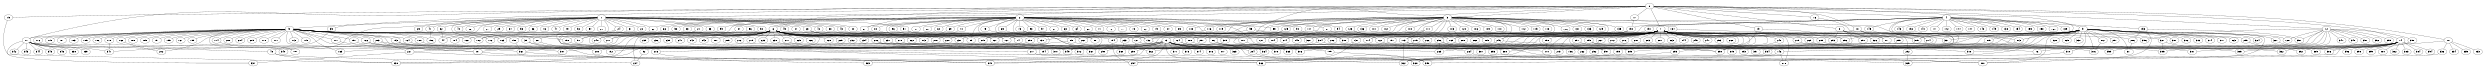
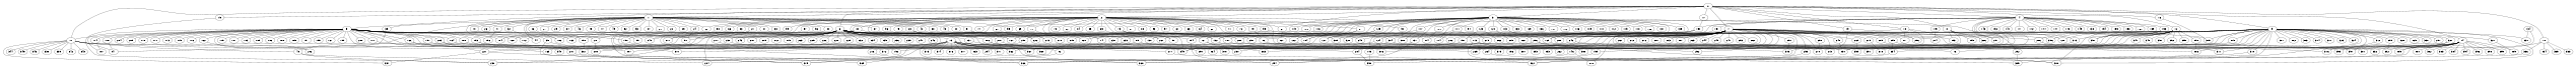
  graph {
    0
    1
    2
    3
    4
    5
    6
    7
    8
    9
    10
    11
    12
    13
    14
    15
    16
    17
    18
    19
    67
    20
    21
    22
    23
    24
    25
    26
    27
    28
    29
    30
    31
    32
    33
    34
    35
    36
    37
    38
    39
    40
    41
    42
    43
    44
    45
    46
    47
    48
    49
    50
    51
    52
    53
    54
    55
    56
    62
    58
    59
    60
    61
    63
    64
    65
    66
    68
    69
    70
    71
    72
    73
    74
    75
    76
    77
    78
    79
    80
    81
    82
    83
    84
    85
    86
    87
    88
    89
    90
    91
    92
    93
    94
    95
    96
    97
    98
    99
    128
    130
    131
    132
    133
    134
    129
    136
    137
    135
    100
    101
    102
    103
    104
    105
    106
    107
    108
    109
    110
    111
    112
    113
    114
    115
    116
    117
    118
    119
    120
    121
    122
    123
    124
    125
    126
    127
    246
    138
    139
    140
    141
    142
    143
    144
    145
    146
    147
    148
    149
    150
    151
    152
    153
    154
    155
    156
    157
    158
    159
    160
    161
    162
    163
    164
    165
    166
    167
    168
    169
    170
    171
    172
    173
    174
    175
    176
    177
    178
    179
    180
    181
    182
    183
    184
    185
    186
    187
    188
    189
    190
    191
    192
    193
    194
    195
    196
    197
    198
    199
    200
    201
    202
    203
    204
    205
    362
    206
    207
    208
    209
    210
    211
    212
    213
    214
    215
    216
    217
    218
    219
    220
    221
    222
    223
    224
    225
    226
    227
    228
    229
    230
    231
    232
    233
    234
    235
    236
    237
    238
    239
    240
    241
    242
    243
    320
    256
    258
    259
    260
    261
    262
    257
    264
    265
    266
    267
    268
    269
    270
    271
    272
    273
    274
    275
    276
    277
    278
    279
    280
    281
    282
    283
    284
    285
    286
    287
    288
    289
    290
    263
    244
    245
    247
    248
    249
    250
    251
    252
    253
    254
    255
    356
    293
    291
    292
    294
    295
    326
    296
    297
    298
    299
    300
    301
    302
    303
    304
    305
    306
    307
    308
    309
    310
    311
    312
    313
    314
    315
    316
    317
    318
    319
    321
    322
    323
    324
    325
    327
    328
    329
    330
    331
    332
    333
    334
    335
    336
    337
    338
    339
    340
    341
    342
    343
    344
    345
    346
    352
    354
    355
    357
    358
    353
    359
    347
    348
    349
    350
    351
    360
    361
    363
    364
    365
    366
    367
    368
    369
    370
    371
    372
    373
    374
    375
    376
    377
    378
    379
    384
    386
    387
    388
    389
    390
    385
    392
    393
    394
    391
    396
    395
    398
    397
    399
    380
    381
    382
    383
    57
    0 -- 1
    0 -- 2
    0 -- 3
    0 -- 4
    0 -- 5
    0 -- 6
    0 -- 7
    0 -- 8
    0 -- 9
    0 -- 10
    0 -- 11
    0 -- 12
    0 -- 13
    0 -- 14
    0 -- 15
    0 -- 16
    0 -- 17
    0 -- 18
    0 -- 19
    0 -- 67
    1 -- 20
    1 -- 21
    1 -- 22
    1 -- 23
    1 -- 24
    1 -- 25
    1 -- 26
    1 -- 27
    1 -- 28
    1 -- 29
    1 -- 30
    1 -- 31
    1 -- 32
    1 -- 33
    1 -- 34
    1 -- 35
    1 -- 36
    1 -- 37
    1 -- 38
    1 -- 39
    1 -- 40
    1 -- 41
    1 -- 42
    1 -- 43
    1 -- 44
    1 -- 45
    1 -- 46
    1 -- 47
    1 -- 48
    1 -- 49
    1 -- 50
    1 -- 51
    1 -- 52
    1 -- 53
    1 -- 54
    1 -- 55
    1 -- 56
    1 -- 62
    2 -- 67
    2 -- 62
    2 -- 58
    2 -- 59
    2 -- 60
    2 -- 61
    2 -- 63
    2 -- 64
    2 -- 65
    2 -- 66
    2 -- 68
    2 -- 69
    2 -- 70
    2 -- 71
    2 -- 72
    2 -- 73
    2 -- 74
    2 -- 75
    2 -- 76
    2 -- 77
    2 -- 78
    2 -- 79
    2 -- 80
    2 -- 81
    2 -- 82
    2 -- 83
    2 -- 84
    2 -- 85
    2 -- 86
    2 -- 87
    2 -- 88
    2 -- 89
    2 -- 90
    2 -- 91
    2 -- 92
    2 -- 93
    2 -- 94
    2 -- 95
    2 -- 96
    2 -- 97
    2 -- 98
    2 -- 99
    3 -- 128
    3 -- 130
    3 -- 131
    3 -- 132
    3 -- 133
-   3 -- 134
    3 -- 129
    3 -- 136
    3 -- 137
    3 -- 135
    3 -- 100
    3 -- 101
    3 -- 102
    3 -- 103
    3 -- 104
    3 -- 105
    3 -- 106
    3 -- 107
    3 -- 108
    3 -- 109
    3 -- 110
    3 -- 111
    3 -- 112
    3 -- 113
    3 -- 114
    3 -- 115
    3 -- 116
    3 -- 117
    3 -- 118
    3 -- 119
    3 -- 120
    3 -- 121
    3 -- 122
    3 -- 123
    3 -- 124
    3 -- 125
    3 -- 126
    3 -- 127
    3 -- 246
    4 -- 55
    4 -- 138
    4 -- 139
    4 -- 140
    4 -- 141
    4 -- 142
    4 -- 143
    4 -- 144
    4 -- 145
    4 -- 146
    4 -- 147
    4 -- 148
    4 -- 149
    4 -- 150
    4 -- 151
    4 -- 152
    4 -- 153
    4 -- 154
    4 -- 155
    4 -- 156
    4 -- 157
    4 -- 158
    4 -- 159
    4 -- 160
    5 -- 11
    5 -- 161
    5 -- 162
    5 -- 163
    5 -- 164
    5 -- 165
    5 -- 166
    5 -- 167
    5 -- 168
    5 -- 169
    5 -- 170
    5 -- 171
    5 -- 172
    5 -- 173
    5 -- 174
    5 -- 175
    5 -- 176
    5 -- 177
    5 -- 178
    5 -- 179
    5 -- 180
    5 -- 181
    5 -- 182
    5 -- 183
    5 -- 184
    5 -- 185
    5 -- 186
    5 -- 187
    5 -- 188
    5 -- 189
    5 -- 190
    5 -- 191
    5 -- 192
    5 -- 193
    5 -- 194
    5 -- 195
    5 -- 196
    5 -- 197
    5 -- 198
    5 -- 199
    5 -- 200
    5 -- 201
    5 -- 202
    5 -- 203
    5 -- 204
    5 -- 205
    5 -- 362
    6 -- 206
    6 -- 207
    6 -- 208
    6 -- 209
    6 -- 210
    6 -- 211
    6 -- 212
    6 -- 213
    6 -- 214
    6 -- 215
    6 -- 216
    6 -- 217
    6 -- 218
    6 -- 219
    6 -- 220
    6 -- 221
    6 -- 222
    6 -- 223
    6 -- 224
    6 -- 225
    6 -- 226
    6 -- 227
    6 -- 228
    6 -- 229
    6 -- 230
    6 -- 231
    6 -- 232
    6 -- 233
    6 -- 234
    6 -- 235
    6 -- 236
    6 -- 237
    6 -- 238
    6 -- 239
    6 -- 240
    6 -- 241
    6 -- 242
    6 -- 243
    6 -- 320
    7 -- 246
    7 -- 256
    7 -- 258
    7 -- 259
    7 -- 260
    7 -- 261
    7 -- 262
    7 -- 257
    7 -- 264
    7 -- 265
    7 -- 266
    7 -- 267
    7 -- 268
    7 -- 269
    7 -- 270
    7 -- 271
    7 -- 272
    7 -- 273
    7 -- 274
    7 -- 275
    7 -- 276
    7 -- 277
    7 -- 278
    7 -- 279
    7 -- 280
    7 -- 281
    7 -- 282
    7 -- 283
    7 -- 284
    7 -- 285
    7 -- 286
    7 -- 287
    7 -- 288
    7 -- 289
    7 -- 290
    7 -- 263
    7 -- 244
    7 -- 245
    7 -- 247
    7 -- 248
    7 -- 249
    7 -- 250
    7 -- 251
    7 -- 252
    7 -- 253
    7 -- 254
    7 -- 255
    7 -- 356
    7 -- 293
    8 -- 293
    8 -- 291
    8 -- 292
    8 -- 294
    8 -- 295
    8 -- 326
    9 -- 194
    9 -- 362
    9 -- 320
    9 -- 326
    9 -- 296
    9 -- 297
    9 -- 298
    9 -- 299
    9 -- 300
    9 -- 301
    9 -- 302
    9 -- 303
    9 -- 304
    9 -- 305
    9 -- 306
    9 -- 307
    9 -- 308
    9 -- 309
    9 -- 310
    9 -- 311
    9 -- 312
    9 -- 313
    9 -- 314
    9 -- 315
    9 -- 316
    9 -- 317
    9 -- 318
    9 -- 319
    9 -- 321
    9 -- 322
    9 -- 323
    9 -- 324
    9 -- 325
    9 -- 327
    9 -- 328
    9 -- 329
    9 -- 330
    9 -- 331
    10 -- 332
    10 -- 333
    10 -- 334
    10 -- 335
    10 -- 336
    11 -- 48
    11 -- 265
    11 -- 307
    11 -- 337
    11 -- 338
    11 -- 339
    11 -- 340
    11 -- 341
    11 -- 342
    11 -- 343
    11 -- 344
    11 -- 345
    11 -- 346
    12 -- 128
    12 -- 356
    12 -- 352
    12 -- 354
    12 -- 355
    12 -- 357
    12 -- 358
    12 -- 353
    12 -- 359
    12 -- 347
    12 -- 348
    12 -- 349
    12 -- 350
    12 -- 351
    13 -- 165
    13 -- 362
    13 -- 360
    13 -- 361
    13 -- 363
    13 -- 364
    13 -- 365
    13 -- 366
    13 -- 367
    13 -- 368
    13 -- 369
    13 -- 370
    13 -- 371
    13 -- 372
    13 -- 373
    13 -- 374
    13 -- 375
    13 -- 376
    13 -- 377
    13 -- 378
    13 -- 379
    14 -- 76
    14 -- 384
    14 -- 386
    14 -- 387
    14 -- 388
    14 -- 389
    14 -- 390
    14 -- 385
    14 -- 392
    14 -- 393
    14 -- 394
    14 -- 391
    14 -- 396
    14 -- 395
    14 -- 398
    14 -- 397
    14 -- 399
    14 -- 380
    14 -- 381
    14 -- 382
    14 -- 383
    15 -- 230
    16 -- 315
    17 -- 150
    18 -- 86
    18 -- 271
    18 -- 350
    18 -- 381
    19 -- 273
    19 -- 296
    67 -- 227
    21 -- 28
    21 -- 368
    23 -- 74
    23 -- 121
    23 -- 304
    24 -- 91
    24 -- 184
    28 -- 208
    30 -- 326
    31 -- 261
    31 -- 370
    32 -- 44
    33 -- 288
    33 -- 366
    35 -- 341
    36 -- 182
    37 -- 130
    38 -- 107
    39 -- 349
    39 -- 379
    40 -- 298
    41 -- 196
    42 -- 132
    43 -- 296
    45 -- 59
    48 -- 224
    48 -- 230
    50 -- 217
    50 -- 309
    51 -- 132
    51 -- 315
    56 -- 257
    56 -- 387
    62 -- 168
    58 -- 172
    60 -- 222
    65 -- 261
    66 -- 182
    69 -- 213
    70 -- 218
    73 -- 98
    73 -- 249
    73 -- 349
    75 -- 367
    79 -- 86
    80 -- 167
    80 -- 198
    81 -- 104
    81 -- 122
    83 -- 163
    86 -- 306
    86 -- 365
    89 -- 230
    89 -- 391
    90 -- 308
    92 -- 224
    94 -- 275
    95 -- 132
    95 -- 282
    96 -- 250
    99 -- 190
    132 -- 353
    134 -- 331
    134 -- 397
    137 -- 201
    137 -- 366
    135 -- 169
    100 -- 214
    103 -- 256
    103 -- 280
    105 -- 390
    107 -- 156
    108 -- 220
    111 -- 113
    111 -- 114
    111 -- 214
    113 -- 159
    113 -- 262
    113 -- 322
    116 -- 231
    117 -- 227
    117 -- 308
    119 -- 219
    120 -- 268
    120 -- 289
    121 -- 273
    121 -- 250
    122 -- 146
    123 -- 157
    123 -- 266
    124 -- 306
    124 -- 364
    125 -- 127
    125 -- 349
    246 -- 367
    246 -- 395
    143 -- 350
    145 -- 274
    146 -- 278
    146 -- 368
    150 -- 167
    150 -- 233
    150 -- 397
    151 -- 169
    152 -- 313
    153 -- 286
    153 -- 300
    153 -- 357
    157 -- 192
    159 -- 254
    162 -- 202
    164 -- 305
    166 -- 294
    166 -- 361
    169 -- 252
    174 -- 187
    177 -- 201
    178 -- 341
    180 -- 350
    190 -- 290
    193 -- 367
    193 -- 397
    194 -- 254
    197 -- 277
    198 -- 361
    201 -- 322
    203 -- 221
    203 -- 270
    206 -- 284
    206 -- 350
    210 -- 393
    211 -- 372
    216 -- 254
    221 -- 337
    221 -- 379
    233 -- 360
    237 -- 264
    238 -- 349
    256 -- 265
    256 -- 300
    256 -- 388
    258 -- 270
    259 -- 316
    259 -- 354
    264 -- 300
    269 -- 359
    277 -- 325
    279 -- 318
    284 -- 390
    285 -- 386
    286 -- 311
    288 -- 388
    248 -- 350
    251 -- 305
    255 -- 322
    292 -- 325
    298 -- 340
    299 -- 392
    304 -- 332
    304 -- 378
    310 -- 368
    312 -- 316
    313 -- 375
    319 -- 365
    321 -- 385
    321 -- 395
    327 -- 389
    336 -- 379
    354 -- 366
    358 -- 386
    361 -- 369
    57 -- 240
  }
